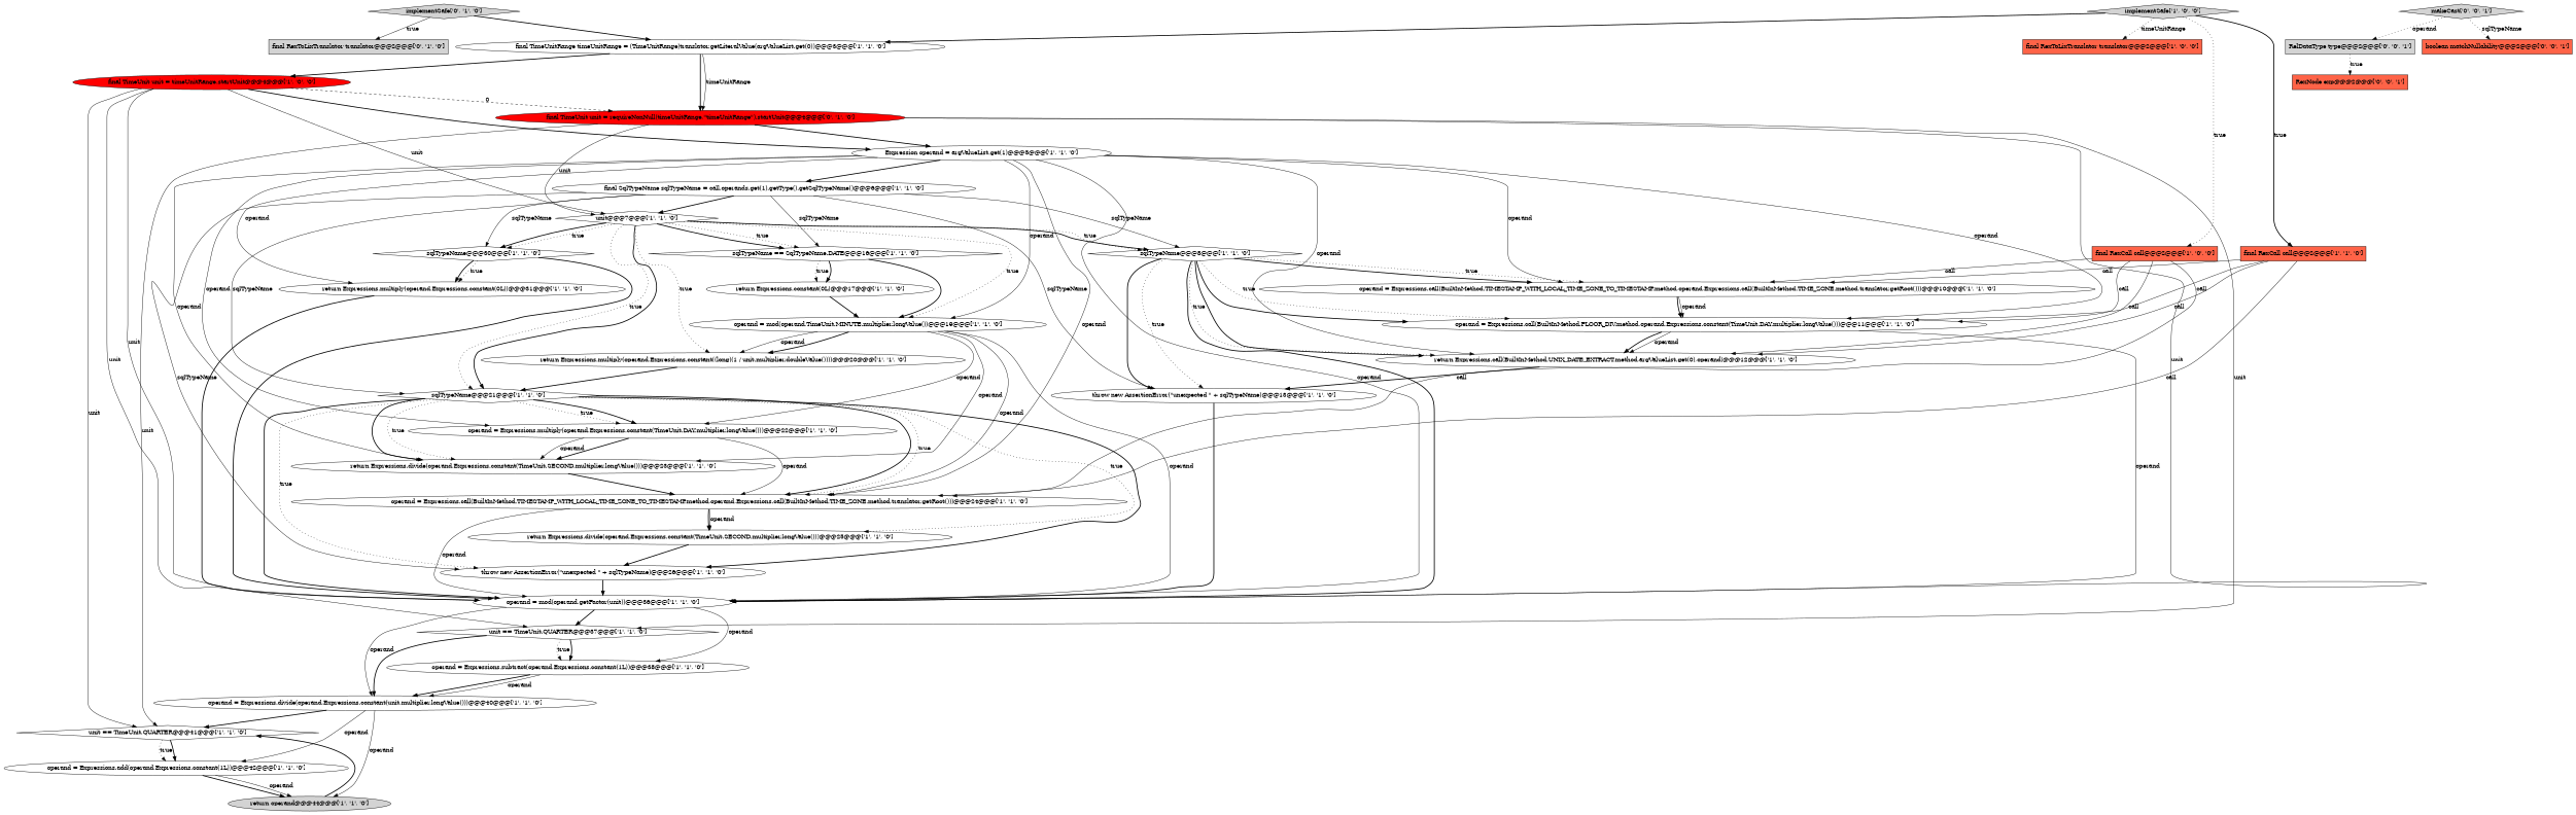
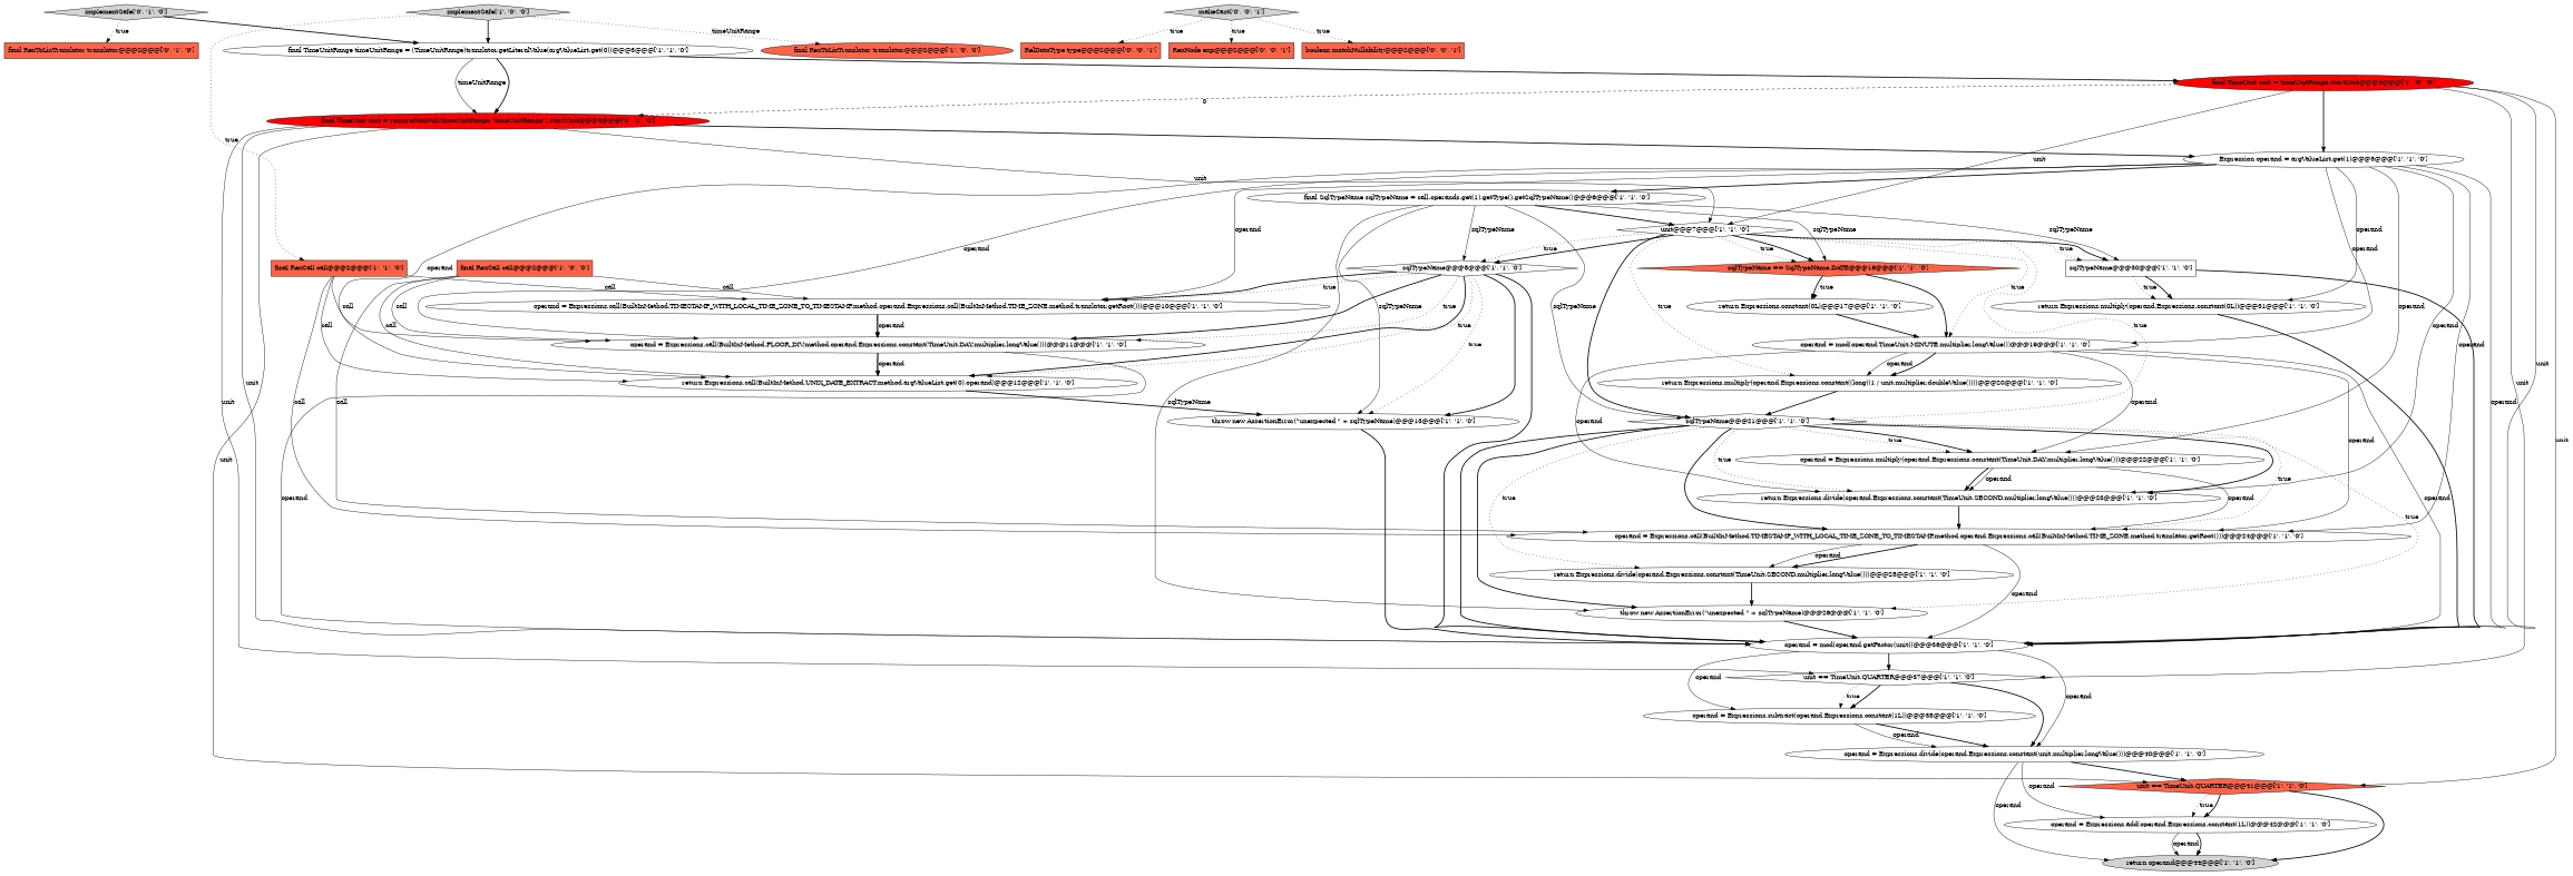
  digraph {
    node [fillcolor=white shape=ellipse style=filled]
    edge [style=solid]
    n1 [fillcolor=lightgray label="implementSafe['0', '1', '0']" shape=diamond]
    n2 [label="final TimeUnitRange timeUnitRange = (TimeUnitRange)translator.getLiteralValue(argValueList.get(0))@@@3@@@['1', '1', '0']"]
-   n3 [fillcolor=lightgray label="final RexToLixTranslator translator@@@2@@@['0', '1', '0']" shape=box]
+   n3 [fillcolor=tomato label="final RexToLixTranslator translator@@@2@@@['0', '1', '0']" shape=box]
    n4 [fillcolor=red label="final TimeUnit unit = timeUnitRange.startUnit@@@4@@@['1', '0', '0']"]
    n5 [fillcolor=red label="final TimeUnit unit = requireNonNull(timeUnitRange,\"timeUnitRange\").startUnit@@@4@@@['0', '1', '0']"]
    n6 [fillcolor=tomato label="final RexCall call@@@2@@@['1', '1', '0']" shape=box]
    n7 [label="operand = Expressions.call(BuiltInMethod.TIMESTAMP_WITH_LOCAL_TIME_ZONE_TO_TIMESTAMP.method,operand,Expressions.call(BuiltInMethod.TIME_ZONE.method,translator.getRoot()))@@@10@@@['1', '1', '0']"]
    n8 [label="operand = Expressions.call(BuiltInMethod.FLOOR_DIV.method,operand,Expressions.constant(TimeUnit.DAY.multiplier.longValue()))@@@11@@@['1', '1', '0']"]
    n9 [label="operand = Expressions.call(BuiltInMethod.TIMESTAMP_WITH_LOCAL_TIME_ZONE_TO_TIMESTAMP.method,operand,Expressions.call(BuiltInMethod.TIME_ZONE.method,translator.getRoot()))@@@24@@@['1', '1', '0']"]
    n10 [label="return Expressions.call(BuiltInMethod.UNIX_DATE_EXTRACT.method,argValueList.get(0),operand)@@@12@@@['1', '1', '0']"]
-   n11 [label="unit == TimeUnit.QUARTER@@@41@@@['1', '1', '0']" shape=diamond]
+   n11 [fillcolor=tomato label="unit == TimeUnit.QUARTER@@@41@@@['1', '1', '0']" shape=diamond]
    n12 [fillcolor=lightgray label="return operand@@@44@@@['1', '1', '0']"]
    n13 [label="operand = Expressions.add(operand,Expressions.constant(1L))@@@42@@@['1', '1', '0']"]
    n14 [label="final SqlTypeName sqlTypeName = call.operands.get(1).getType().getSqlTypeName()@@@6@@@['1', '1', '0']"]
    n15 [label="sqlTypeName@@@21@@@['1', '1', '0']" shape=diamond]
    n16 [label="throw new AssertionError(\"unexpected \" + sqlTypeName)@@@13@@@['1', '1', '0']"]
-   n17 [label="sqlTypeName@@@30@@@['1', '1', '0']" shape=diamond]
-   n18 [label="sqlTypeName == SqlTypeName.DATE@@@16@@@['1', '1', '0']" shape=diamond]
+   n17 [label="sqlTypeName@@@30@@@['1', '1', '0']" shape=box]
+   n18 [fillcolor=tomato label="sqlTypeName == SqlTypeName.DATE@@@16@@@['1', '1', '0']" shape=diamond]
    n19 [label="sqlTypeName@@@8@@@['1', '1', '0']" shape=diamond]
    n20 [label="throw new AssertionError(\"unexpected \" + sqlTypeName)@@@26@@@['1', '1', '0']"]
    n21 [label="unit@@@7@@@['1', '1', '0']" shape=diamond]
    n22 [label="operand = mod(operand,getFactor(unit))@@@36@@@['1', '1', '0']"]
    n23 [label="return Expressions.divide(operand,Expressions.constant(TimeUnit.SECOND.multiplier.longValue()))@@@25@@@['1', '1', '0']"]
    n24 [label="operand = Expressions.multiply(operand,Expressions.constant(TimeUnit.DAY.multiplier.longValue()))@@@22@@@['1', '1', '0']"]
    n25 [label="return Expressions.divide(operand,Expressions.constant(TimeUnit.SECOND.multiplier.longValue()))@@@23@@@['1', '1', '0']"]
    n26 [label="return Expressions.multiply(operand,Expressions.constant(0L))@@@31@@@['1', '1', '0']"]
    n27 [label="operand = mod(operand,TimeUnit.MINUTE.multiplier.longValue())@@@19@@@['1', '1', '0']"]
    n28 [label="return Expressions.constant(0L)@@@17@@@['1', '1', '0']"]
    n29 [label="return Expressions.multiply(operand,Expressions.constant((long)(1 / unit.multiplier.doubleValue())))@@@20@@@['1', '1', '0']"]
    n30 [label="operand = Expressions.subtract(operand,Expressions.constant(1L))@@@38@@@['1', '1', '0']"]
    n31 [label="operand = Expressions.divide(operand,Expressions.constant(unit.multiplier.longValue()))@@@40@@@['1', '1', '0']"]
-   n32 [fillcolor=lightgray label="RelDataType type@@@2@@@['0', '0', '1']" shape=box]
+   n32 [fillcolor=tomato label="RelDataType type@@@2@@@['0', '0', '1']" shape=box]
    n33 [label="unit == TimeUnit.QUARTER@@@37@@@['1', '1', '0']" shape=diamond]
    n34 [label="Expression operand = argValueList.get(1)@@@5@@@['1', '1', '0']"]
    n35 [fillcolor=tomato label="RexNode exp@@@2@@@['0', '0', '1']" shape=box]
-   n36 [fillcolor=tomato label="final RexToLixTranslator translator@@@2@@@['1', '0', '0']" shape=box]
+   n36 [fillcolor=tomato label="final RexToLixTranslator translator@@@2@@@['1', '0', '0']"]
    n37 [fillcolor=lightgray label="makeCast['0', '0', '1']" shape=diamond]
    n38 [fillcolor=tomato label="boolean matchNullability@@@2@@@['0', '0', '1']" shape=box]
    n39 [fillcolor=tomato label="final RexCall call@@@2@@@['1', '0', '0']" shape=box]
    n40 [fillcolor=lightgray label="implementSafe['1', '0', '0']" shape=diamond]
    n1 -> n2 [style=bold]
-   n1 -> n3 [label=true]
+   n1 -> n3 [label=true style=dotted]
    n2 -> n4 [style=bold]
    n2 -> n5 [style=bold]
    n2 -> n5 [label=timeUnitRange]
    n4 -> n5 [label=0 style=dashed]
    n4 -> n11 [label=unit]
    n4 -> n21 [label=unit]
    n4 -> n22 [label=unit]
    n4 -> n33 [label=unit]
    n4 -> n34 [style=bold]
    n5 -> n11 [label=unit]
    n5 -> n21 [label=unit]
    n5 -> n22 [label=unit]
    n5 -> n33 [label=unit]
    n5 -> n34 [style=bold]
    n6 -> n7 [label=call]
    n6 -> n8 [label=call]
    n6 -> n9 [label=call]
    n6 -> n10 [label=call]
    n7 -> n8 [label=operand]
    n7 -> n8 [style=bold]
    n8 -> n10 [label=operand]
    n8 -> n10 [style=bold]
    n8 -> n22 [label=operand]
    n9 -> n22 [label=operand]
    n9 -> n23 [style=bold]
    n9 -> n23 [label=operand]
    n10 -> n16 [style=bold]
-   n12 -> n11 [style=bold]
+   n11 -> n12 [style=bold]
    n11 -> n13 [label=true style=dotted]
    n11 -> n13 [style=bold]
    n13 -> n12 [style=bold]
    n13 -> n12 [label=operand]
    n14 -> n15 [label=sqlTypeName]
    n14 -> n16 [label=sqlTypeName]
    n14 -> n17 [label=sqlTypeName]
    n14 -> n18 [label=sqlTypeName]
    n14 -> n19 [label=sqlTypeName]
    n14 -> n20 [label=sqlTypeName]
    n14 -> n21 [style=bold]
    n15 -> n9 [style=bold]
    n15 -> n9 [label=true style=dotted]
    n15 -> n20 [style=bold]
    n15 -> n20 [label=true style=dotted]
    n15 -> n22 [style=bold]
    n15 -> n23 [label=true style=dotted]
    n15 -> n24 [label=true style=dotted]
    n15 -> n24 [style=bold]
    n15 -> n25 [style=bold]
    n15 -> n25 [label=true style=dotted]
    n16 -> n22 [style=bold]
    n17 -> n22 [style=bold]
    n17 -> n26 [label=true style=dotted]
    n17 -> n26 [style=bold]
    n18 -> n27 [style=bold]
    n18 -> n28 [style=bold]
    n18 -> n28 [label=true style=dotted]
    n19 -> n7 [label=true style=dotted]
    n19 -> n7 [style=bold]
    n19 -> n8 [style=bold]
    n19 -> n8 [label=true style=dotted]
    n19 -> n10 [style=bold]
    n19 -> n10 [label=true style=dotted]
    n19 -> n16 [label=true style=dotted]
    n19 -> n16 [style=bold]
    n19 -> n22 [style=bold]
    n20 -> n22 [style=bold]
    n21 -> n15 [label=true style=dotted]
    n21 -> n15 [style=bold]
    n21 -> n17 [style=bold]
    n21 -> n17 [label=true style=dotted]
    n21 -> n18 [label=true style=dotted]
    n21 -> n18 [style=bold]
    n21 -> n19 [style=bold]
    n21 -> n19 [label=true style=dotted]
    n21 -> n27 [label=true style=dotted]
    n21 -> n29 [label=true style=dotted]
    n22 -> n30 [label=operand]
    n22 -> n31 [label=operand]
    n22 -> n33 [style=bold]
    n23 -> n20 [style=bold]
    n24 -> n9 [label=operand]
    n24 -> n25 [style=bold]
    n24 -> n25 [label=operand]
    n25 -> n9 [style=bold]
    n26 -> n22 [style=bold]
    n27 -> n9 [label=operand]
    n27 -> n22 [label=operand]
    n27 -> n24 [label=operand]
    n27 -> n25 [label=operand]
    n27 -> n29 [label=operand]
    n27 -> n29 [style=bold]
    n28 -> n27 [style=bold]
    n29 -> n15 [style=bold]
    n30 -> n31 [style=bold]
    n30 -> n31 [label=operand]
    n31 -> n11 [style=bold]
    n31 -> n12 [label=operand]
    n31 -> n13 [label=operand]
    n33 -> n30 [style=bold]
    n33 -> n30 [label=true style=dotted]
    n33 -> n31 [style=bold]
    n34 -> n7 [label=operand]
    n34 -> n8 [label=operand]
    n34 -> n9 [label=operand]
    n34 -> n10 [label=operand]
    n34 -> n14 [style=bold]
    n34 -> n22 [label=operand]
    n34 -> n24 [label=operand]
    n34 -> n25 [label=operand]
    n34 -> n26 [label=operand]
    n34 -> n27 [label=operand]
-   n37 -> n32 [label=operand style=dotted]
-   n32 -> n35 [label=true style=dotted]
-   n37 -> n38 [label=sqlTypeName style=dotted]
+   n37 -> n32 [label=true style=dotted]
+   n37 -> n35 [label=true style=dotted]
+   n37 -> n38 [label=true style=dotted]
    n39 -> n7 [label=call]
    n39 -> n8 [label=call]
    n39 -> n9 [label=call]
    n39 -> n10 [label=call]
    n40 -> n2 [style=bold]
-   n40 -> n6 [label=true style=bold]
+   n40 -> n6 [label=true style=dotted]
    n40 -> n36 [label=timeUnitRange style=dotted]
-   n40 -> n39 [label=true style=dotted]
  }
